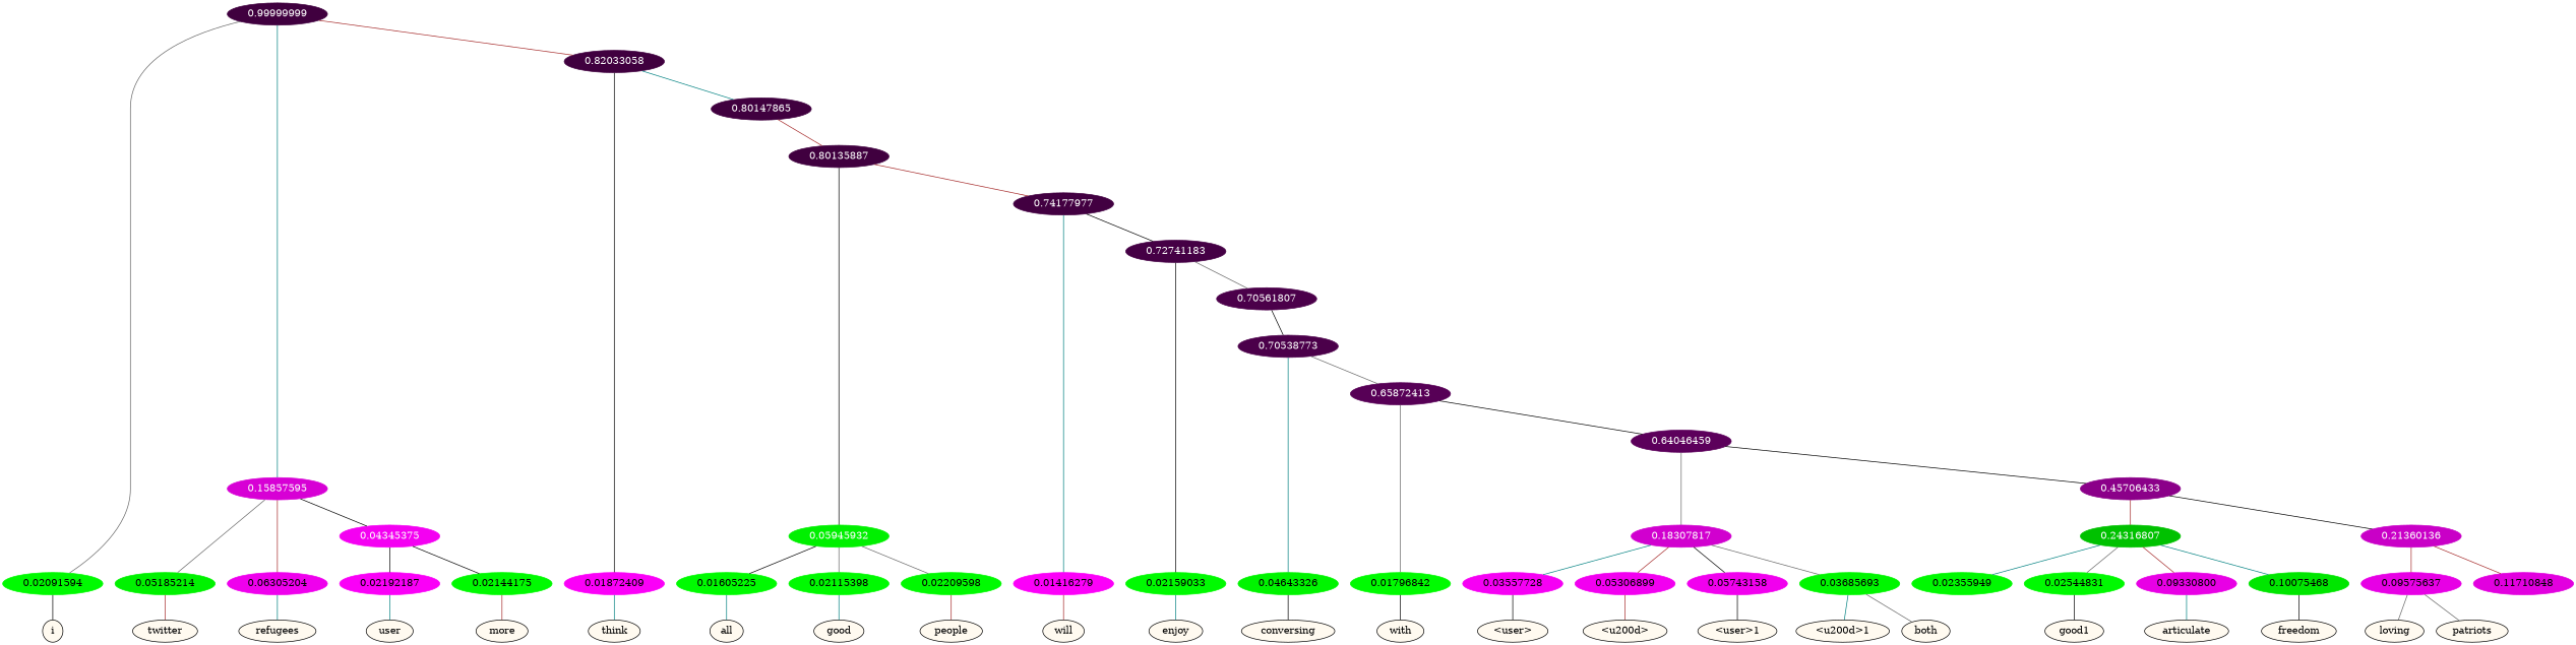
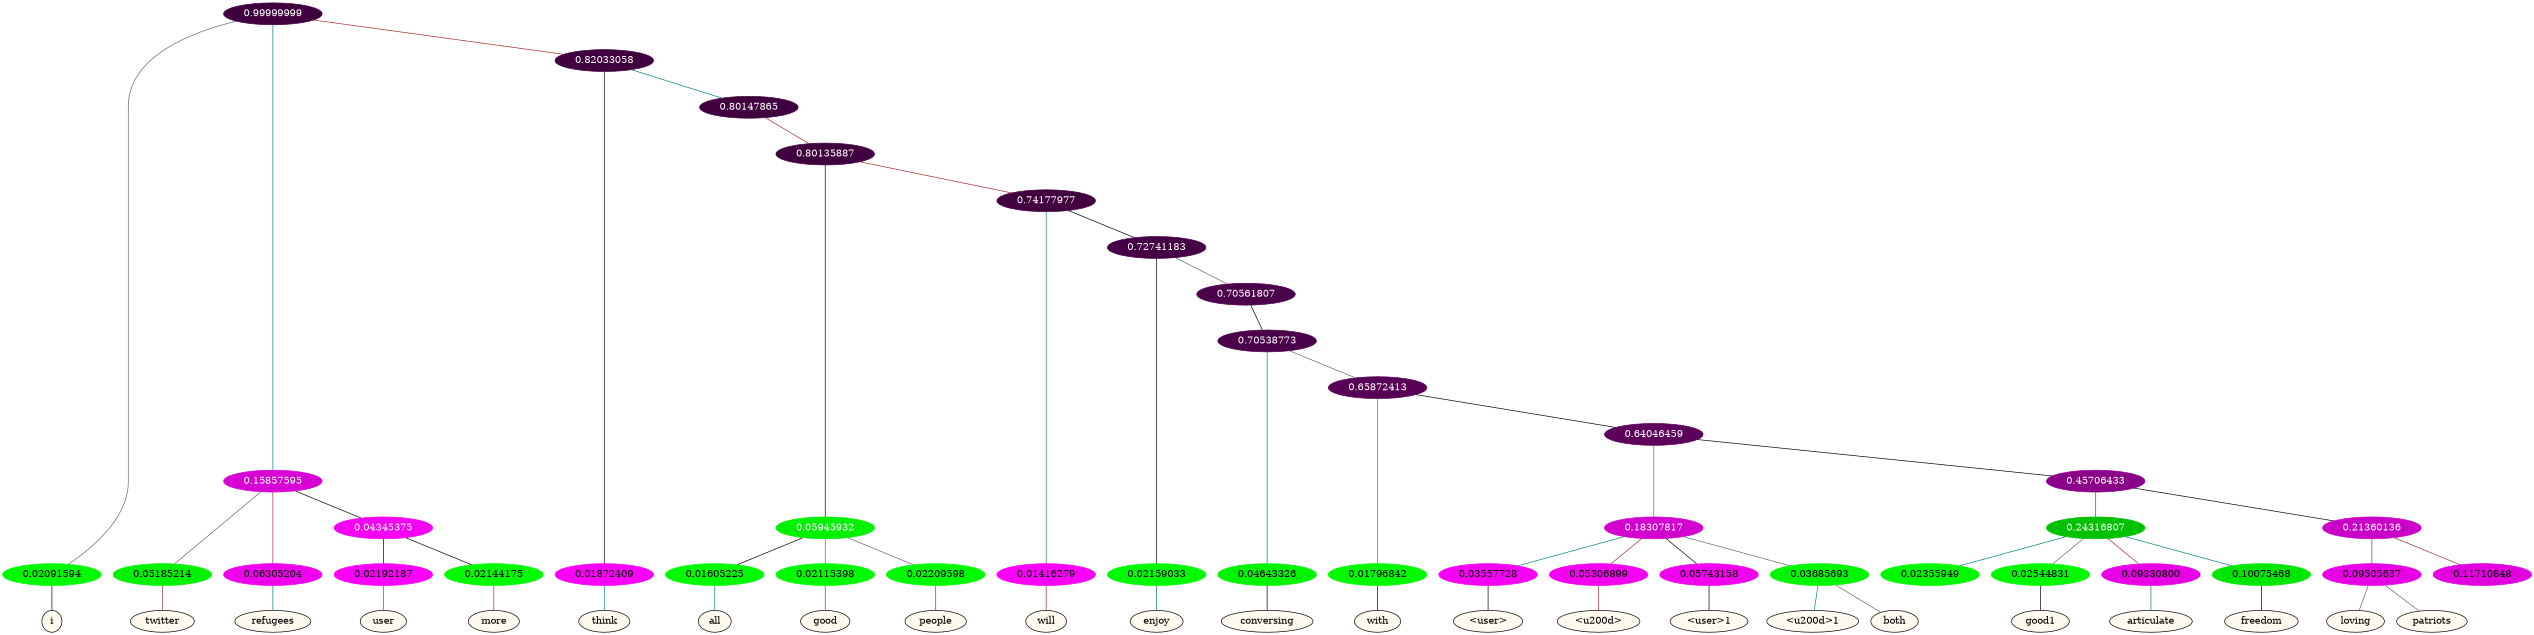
  graph {
    node [color=black format=png nodesep=0.001 ordering=out overlap_scaling=0.01 ranksep=0.001 style=filled]
    edge [color=black]
    n1 [fillcolor=floralwhite height=0.15 label=user style="filled,solid" width=0.15]
    n2 [fillcolor=floralwhite height=0.15 label=more style="filled,solid" width=0.15]
    n3 [fillcolor=floralwhite height=0.15 label=twitter style="filled,solid" width=0.15]
    n4 [fillcolor=floralwhite height=0.15 label=refugees style="filled,solid" width=0.15]
    n5 [fillcolor=floralwhite height=0.15 label=i style="filled,solid" width=0.15]
    n6 [fillcolor=floralwhite height=0.15 label=think style="filled,solid" width=0.15]
    n7 [fillcolor=floralwhite height=0.15 label=all style="filled,solid" width=0.15]
    n8 [fillcolor=floralwhite height=0.15 label=good style="filled,solid" width=0.15]
    n9 [fillcolor=floralwhite height=0.15 label=people style="filled,solid" width=0.15]
    n10 [fillcolor=floralwhite height=0.15 label=will style="filled,solid" width=0.15]
    n11 [fillcolor=floralwhite height=0.15 label=enjoy style="filled,solid" width=0.15]
    n12 [fillcolor=floralwhite height=0.15 label=conversing style="filled,solid" width=0.15]
    n13 [fillcolor=floralwhite height=0.15 label=with style="filled,solid" width=0.15]
    n14 [fillcolor=floralwhite height=0.15 label="\<user\>" style="filled,solid" width=0.15]
    n15 [fillcolor=floralwhite height=0.15 label="\<u200d\>" style="filled,solid" width=0.15]
    n16 [fillcolor=floralwhite height=0.15 label="\<user\>1" style="filled,solid" width=0.15]
    n17 [fillcolor=floralwhite height=0.15 label="\<u200d\>1" style="filled,solid" width=0.15]
    n18 [fillcolor=floralwhite height=0.15 label=both style="filled,solid" width=0.15]
    n19 [fillcolor=floralwhite height=0.15 label=good1 style="filled,solid" width=0.15]
    n20 [fillcolor=floralwhite height=0.15 label=articulate style="filled,solid" width=0.15]
    n21 [fillcolor=floralwhite height=0.15 label=freedom style="filled,solid" width=0.15]
    n22 [fillcolor=floralwhite height=0.15 label=loving style="filled,solid" width=0.15]
    n23 [fillcolor=floralwhite height=0.15 label=patriots style="filled,solid" width=0.15]
    n24 [color="0.835 1.000 0.978" fontcolor=black height=0.15 label=0.02192187 width=0.15]
    n25 [color="0.334 1.000 0.979" fontcolor=black height=0.15 label=0.02144175 width=0.15]
    n26 [color="0.334 1.000 0.948" fontcolor=black height=0.15 label=0.05185214 width=0.15]
    n27 [color="0.835 1.000 0.937" fontcolor=black height=0.15 label=0.06305204 width=0.15]
    n28 [color="0.334 1.000 0.979" fontcolor=black height=0.15 label=0.02091594 width=0.15]
    n29 [color="0.835 1.000 0.981" fontcolor=black height=0.15 label=0.01872409 width=0.15]
    n30 [color="0.334 1.000 0.984" fontcolor=black height=0.15 label=0.01605225 width=0.15]
    n31 [color="0.334 1.000 0.979" fontcolor=black height=0.15 label=0.02115398 width=0.15]
    n32 [color="0.334 1.000 0.978" fontcolor=black height=0.15 label=0.02209598 width=0.15]
    n33 [color="0.835 1.000 0.986" fontcolor=black height=0.15 label=0.01416279 width=0.15]
    n34 [color="0.334 1.000 0.978" fontcolor=black height=0.15 label=0.02159033 width=0.15]
    n35 [color="0.334 1.000 0.954" fontcolor=black height=0.15 label=0.04643326 width=0.15]
    n36 [color="0.334 1.000 0.982" fontcolor=black height=0.15 label=0.01796842 width=0.15]
    n37 [color="0.835 1.000 0.964" fontcolor=black height=0.15 label=0.03557728 width=0.15]
    n38 [color="0.835 1.000 0.947" fontcolor=black height=0.15 label=0.05306899 width=0.15]
    n39 [color="0.835 1.000 0.943" fontcolor=black height=0.15 label=0.05743158 width=0.15]
    n40 [color="0.334 1.000 0.963" fontcolor=black height=0.15 label=0.03685693 width=0.15]
    n41 [color="0.334 1.000 0.976" fontcolor=black height=0.15 label=0.02355949 width=0.15]
    n42 [color="0.334 1.000 0.975" fontcolor=black height=0.15 label=0.02544831 width=0.15]
    n43 [color="0.835 1.000 0.907" fontcolor=black height=0.15 label=0.09330800 width=0.15]
    n44 [color="0.334 1.000 0.899" fontcolor=black height=0.15 label=0.10075468 width=0.15]
-   n45 [color="0.835 1.000 0.904" fontcolor=black height=0.15 label=0.09575637 width=0.15]
+   n45 [color="0.835 1.000 0.904" fontcolor=black height=0.15 label=0.09505637 width=0.15]
    n46 [color="0.835 1.000 0.883" fontcolor=black height=0.15 label=0.11710848 width=0.15]
    n47 [color="0.835 1.000 0.250" fontcolor=grey99 height=0.15 label=0.99999999 width=0.15]
    n48 [color="0.835 1.000 0.841" fontcolor=grey99 height=0.15 label=0.15857595 width=0.15]
    n49 [color="0.835 1.000 0.250" fontcolor=grey99 height=0.15 label=0.82033058 width=0.15]
    n50 [color="0.835 1.000 0.957" fontcolor=grey99 height=0.15 label=0.04345375 width=0.15]
    n51 [color="0.835 1.000 0.250" fontcolor=grey99 height=0.15 label=0.80147865 width=0.15]
    n52 [color="0.835 1.000 0.250" fontcolor=grey99 height=0.15 label=0.80135887 width=0.15]
    n53 [color="0.334 1.000 0.941" fontcolor=grey99 height=0.15 label=0.05945932 width=0.15]
    n54 [color="0.835 1.000 0.258" fontcolor=grey99 height=0.15 label=0.74177977 width=0.15]
    n55 [color="0.835 1.000 0.273" fontcolor=grey99 height=0.15 label=0.72741183 width=0.15]
    n56 [color="0.835 1.000 0.294" fontcolor=grey99 height=0.15 label=0.70561807 width=0.15]
    n57 [color="0.835 1.000 0.295" fontcolor=grey99 height=0.15 label=0.70538773 width=0.15]
    n58 [color="0.835 1.000 0.341" fontcolor=grey99 height=0.15 label=0.65872413 width=0.15]
    n59 [color="0.835 1.000 0.360" fontcolor=grey99 height=0.15 label=0.64046459 width=0.15]
    n60 [color="0.835 1.000 0.817" fontcolor=grey99 height=0.15 label=0.18307817 width=0.15]
    n61 [color="0.835 1.000 0.543" fontcolor=grey99 height=0.15 label=0.45706433 width=0.15]
    n62 [color="0.334 1.000 0.757" fontcolor=grey99 height=0.15 label=0.24316807 width=0.15]
    n63 [color="0.835 1.000 0.786" fontcolor=grey99 height=0.15 label=0.21360136 width=0.15]
    subgraph sub_1 {
      rank=same
      n1
      n2
      n3
      n4
      n5
      n6
      n7
      n8
      n9
      n10
      n11
      n12
      n13
      n14
      n15
      n16
      n17
      n18
      n19
      n20
      n21
      n22
      n23
    }
    subgraph sub_2 {
      rank=same
      n24
      n25
      n26
      n27
      n28
      n29
      n30
      n31
      n32
      n33
      n34
      n35
      n36
      n37
      n38
      n39
      n40
      n41
      n42
      n43
      n44
      n45
      n46
    }
    n24 -- n1 [color=teal]
    n25 -- n2 [color=brown]
    n26 -- n3 [color=brown]
    n27 -- n4 [color=teal]
    n28 -- n5
    n29 -- n6 [color=teal]
    n30 -- n7 [color=teal]
-   n31 -- n8 [color=teal]
+   n31 -- n8 [color=brown]
    n32 -- n9 [color=brown]
    n33 -- n10 [color=brown]
    n34 -- n11 [color=teal]
    n35 -- n12
    n36 -- n13
    n37 -- n14
    n38 -- n15 [color=brown]
    n39 -- n16
    n40 -- n17 [color=teal]
    n40 -- n18 [color=gray40]
    n42 -- n19
    n43 -- n20 [color=teal]
    n44 -- n21
    n45 -- n22 [color=gray40]
    n45 -- n23 [color=gray40]
    n47 -- n28 [color=gray40]
    n47 -- n48 [color=teal]
    n47 -- n49 [color=brown]
    n48 -- n26 [color=gray40]
    n48 -- n27 [color=brown]
    n48 -- n50
    n49 -- n29
    n49 -- n51 [color=teal]
    n50 -- n24
    n50 -- n25
    n51 -- n52 [color=brown]
    n52 -- n53
    n52 -- n54 [color=brown]
    n53 -- n30
    n53 -- n31 [color=gray40]
    n53 -- n32 [color=gray40]
    n54 -- n33 [color=teal]
    n54 -- n55
    n55 -- n34
    n55 -- n56 [color=gray40]
    n56 -- n57
    n57 -- n35 [color=teal]
    n57 -- n58 [color=gray40]
    n58 -- n36 [color=gray40]
    n58 -- n59
    n59 -- n60 [color=gray40]
    n59 -- n61
    n60 -- n37 [color=teal]
    n60 -- n38 [color=brown]
    n60 -- n39
    n60 -- n40 [color=gray40]
    n61 -- n62 [color=brown]
    n61 -- n63
    n62 -- n41 [color=teal]
    n62 -- n42 [color=gray40]
    n62 -- n43 [color=brown]
    n62 -- n44 [color=teal]
    n63 -- n45 [color=brown]
    n63 -- n46 [color=brown]
  }
